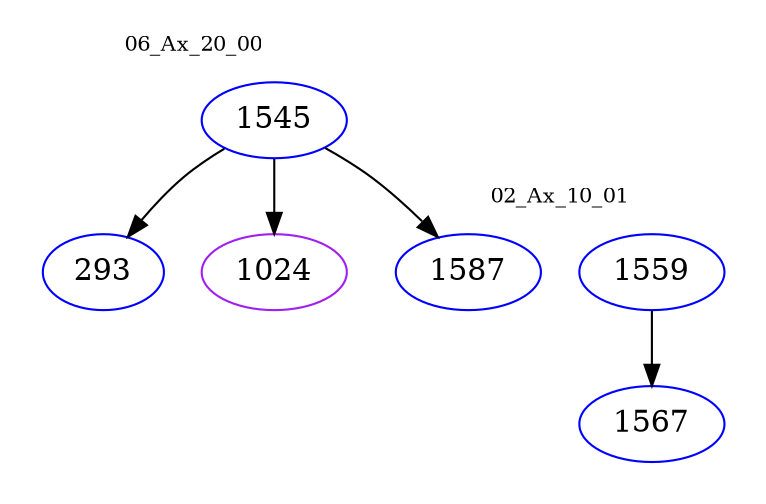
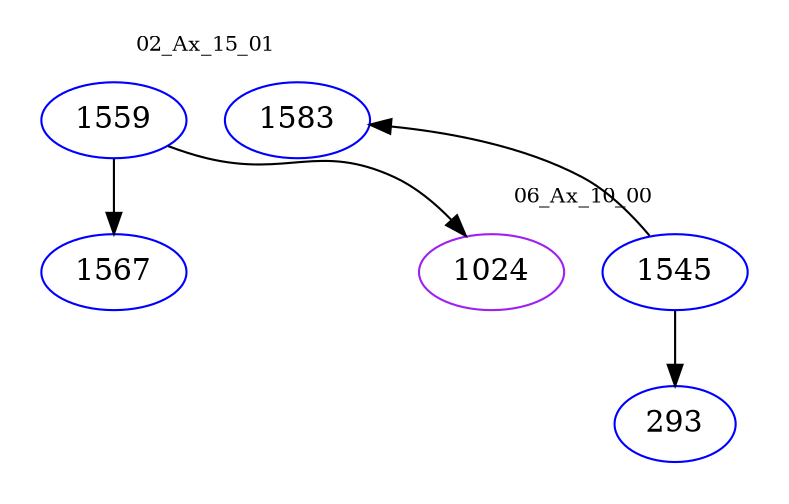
  digraph {
    node [color=blue]
    edge [color=black]
    n1 [label=1559]
    n2 [label=1567]
-   n3 [label=1587]
+   n3 [label=1583]
    n4 [label=1545]
    n5 [label=293]
    n6 [color=purple label=1024]
    subgraph cluster_1 {
      color=white
      fontsize=10
-     label="02_Ax_10_01"
+     label="02_Ax_15_01"
      n1
      n2
      n3
    }
    subgraph cluster_2 {
      color=white
      fontsize=10
-     label="06_Ax_20_00"
+     label="06_Ax_10_00"
      n4
      n5
      n6
    }
    n1 -> n2
    n4 -> n3
    n4 -> n5
-   n4 -> n6
+   n1 -> n6
  }
